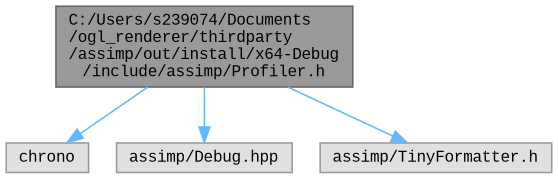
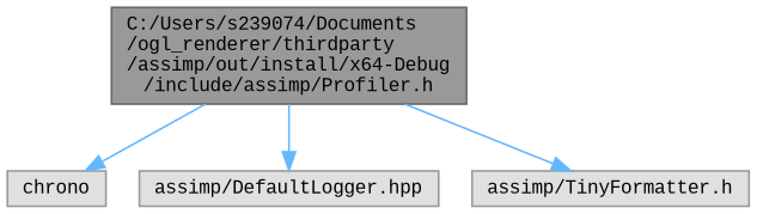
  digraph {
    fontname="Liberation Mono"
    node [color=grey60 fillcolor="#E0E0E0" fontname="Liberation Mono" fontsize=10 shape=box style=filled]
    edge [color=steelblue1 fontname="Liberation Mono" fontsize=10 labelfontname=Helvetica labelfontsize=10 style=solid]
    n1 [color=gray40 fillcolor=grey60 fontcolor=black height=0.2 label="C:/Users/s239074/Documents\l/ogl_renderer/thirdparty\l/assimp/out/install/x64-Debug\l/include/assimp/Profiler.h" width=0.4]
    n2 [height=0.2 label=chrono width=0.4]
-   n3 [height=0.2 label="assimp/Debug.hpp" width=0.4]
+   n3 [height=0.2 label="assimp/DefaultLogger.hpp" width=0.4]
    n4 [height=0.2 label="assimp/TinyFormatter.h" width=0.4]
    n1 -> n2
    n1 -> n3
    n1 -> n4
  }
